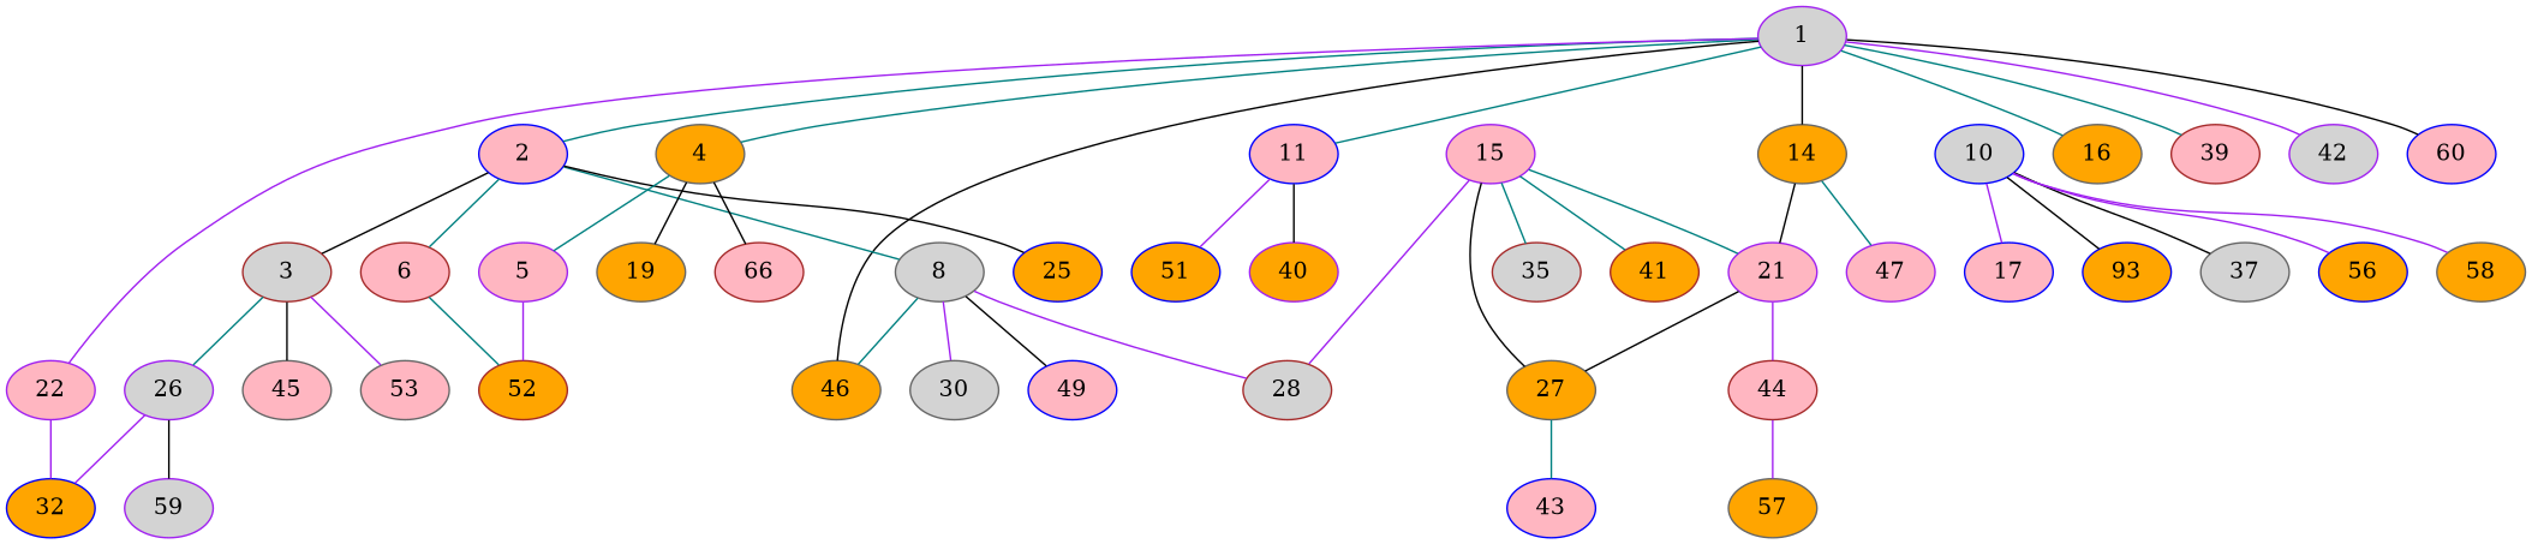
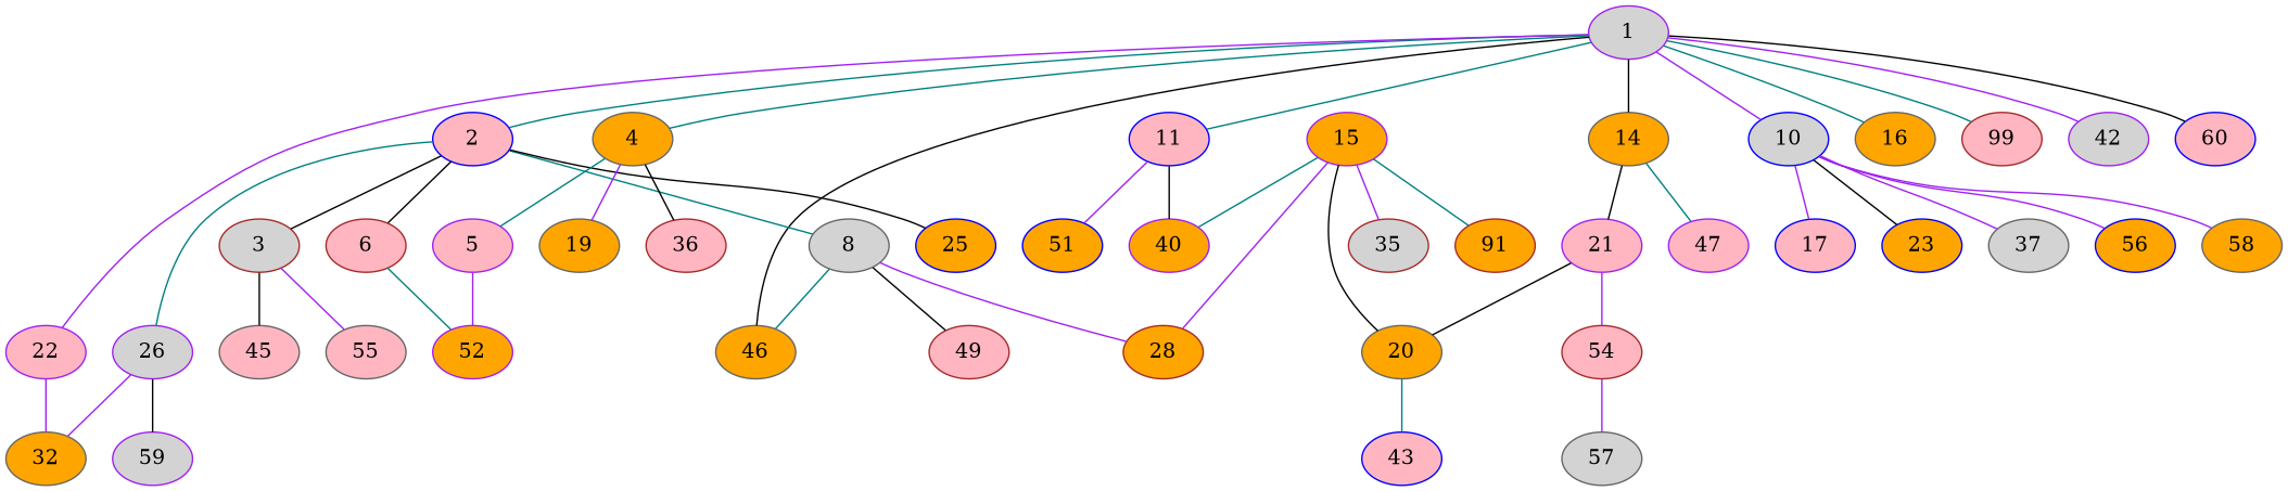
  graph {
    node [color=gray40 fillcolor=orange style=filled]
    edge [color=purple]
    1 [color=purple fillcolor=lightgrey super="+18"]
    2 [color=blue fillcolor=lightpink super="+20"]
    4 [super="+24"]
    10 [color=blue fillcolor=lightgrey super="+12"]
    11 [color=blue fillcolor=lightpink super="+13"]
    14 [super="+29"]
    16
    22 [color=purple fillcolor=lightpink]
-   39 [color=brown fillcolor=lightpink]
+   39 [color=brown fillcolor=lightpink label=99]
    42 [color=purple fillcolor=lightgrey]
    46
    60 [color=blue fillcolor=lightpink]
    3 [color=brown fillcolor=lightgrey super="+31"]
    6 [color=brown fillcolor=lightpink super="+9"]
    8 [fillcolor=lightgrey super="+34"]
    25 [color=blue]
    26 [color=purple fillcolor=lightgrey super="+53"]
    5 [color=purple fillcolor=lightpink super="+7"]
    19
-   36 [color=brown fillcolor=lightpink label=66]
+   36 [color=brown fillcolor=lightpink]
    17 [color=blue fillcolor=lightpink]
-   23 [color=blue super="+38" label=93]
+   23 [color=blue super="+38"]
    37 [fillcolor=lightgrey]
    56 [color=blue]
    58
    40 [color=purple]
    51 [color=blue]
    21 [color=purple fillcolor=lightpink super="+48"]
    47 [color=purple fillcolor=lightpink]
-   32 [color=blue]
+   32
    45 [fillcolor=lightpink]
-   55 [fillcolor=lightpink label=53]
-   52 [color=brown]
-   30 [fillcolor=lightgrey super="+54"]
-   49 [color=blue fillcolor=lightpink]
-   28 [color=brown fillcolor=lightgrey]
+   55 [fillcolor=lightpink]
+   52 [color=purple]
+   49 [color=brown fillcolor=lightpink]
+   28 [color=brown]
    59 [color=purple fillcolor=lightgrey]
-   15 [color=purple fillcolor=lightpink super="+33"]
-   27
+   15 [color=purple super="+33"]
+   27 [label=20]
    35 [color=brown fillcolor=lightgrey]
-   41 [color=brown]
-   44 [color=brown fillcolor=lightpink super="+50"]
+   41 [color=brown label=91]
+   44 [color=brown fillcolor=lightpink super="+50" label=54]
    43 [color=blue fillcolor=lightpink]
-   57
+   57 [fillcolor=lightgrey]
    1 -- 2 [color=teal]
    1 -- 4 [color=teal]
+   1 -- 10
    1 -- 11 [color=teal]
    1 -- 14 [color=black]
    1 -- 16 [color=teal]
    1 -- 22
    1 -- 39 [color=teal]
    1 -- 42
    1 -- 46 [color=black]
    1 -- 60 [color=black]
    2 -- 3 [color=black]
-   2 -- 6 [color=teal]
+   2 -- 6 [color=black]
    2 -- 8 [color=teal]
    2 -- 25 [color=black]
-   3 -- 26 [color=teal]
+   2 -- 26 [color=teal]
    4 -- 5 [color=teal]
-   4 -- 19 [color=black]
+   4 -- 19
    4 -- 36 [color=black]
    10 -- 17
    10 -- 23 [color=black]
-   10 -- 37 [color=black]
+   10 -- 37
    10 -- 56
    10 -- 58
    11 -- 40 [color=black]
    11 -- 51
    14 -- 21 [color=black]
    14 -- 47 [color=teal]
    22 -- 32
    3 -- 45 [color=black]
    3 -- 55
    6 -- 52 [color=teal]
    8 -- 46 [color=teal]
-   8 -- 30
    8 -- 49 [color=black]
    8 -- 28
    26 -- 32
    26 -- 59 [color=black]
    5 -- 52
    21 -- 27 [color=black]
    21 -- 44
-   15 -- 21 [color=teal]
+   15 -- 40 [color=teal]
    15 -- 28
    15 -- 27 [color=black]
-   15 -- 35 [color=teal]
+   15 -- 35
    15 -- 41 [color=teal]
    27 -- 43 [color=teal]
    44 -- 57
  }
